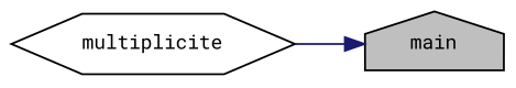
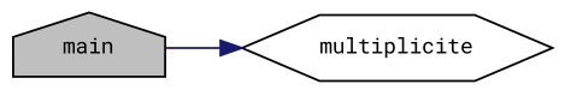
  digraph {
    rankdir=LR
    fontname="Roboto Mono"
    node [color=black fontname="Roboto Mono" fontsize=10 style=filled]
    n1 [fillcolor=grey75 fontcolor=black height=0.2 label=main shape=house width=0.4]
    n2 [fillcolor=white height=0.2 label=multiplicite shape=hexagon width=0.4]
-   n2 -> n1 [color=midnightblue fontname="Roboto Mono" fontsize=10 labelfontname=Helvetica labelfontsize=10 style=solid arrowhead=normal]
+   n1 -> n2 [color=midnightblue fontname="Roboto Mono" fontsize=10 labelfontname=Helvetica labelfontsize=10 style=solid arrowhead=normal]
  }
